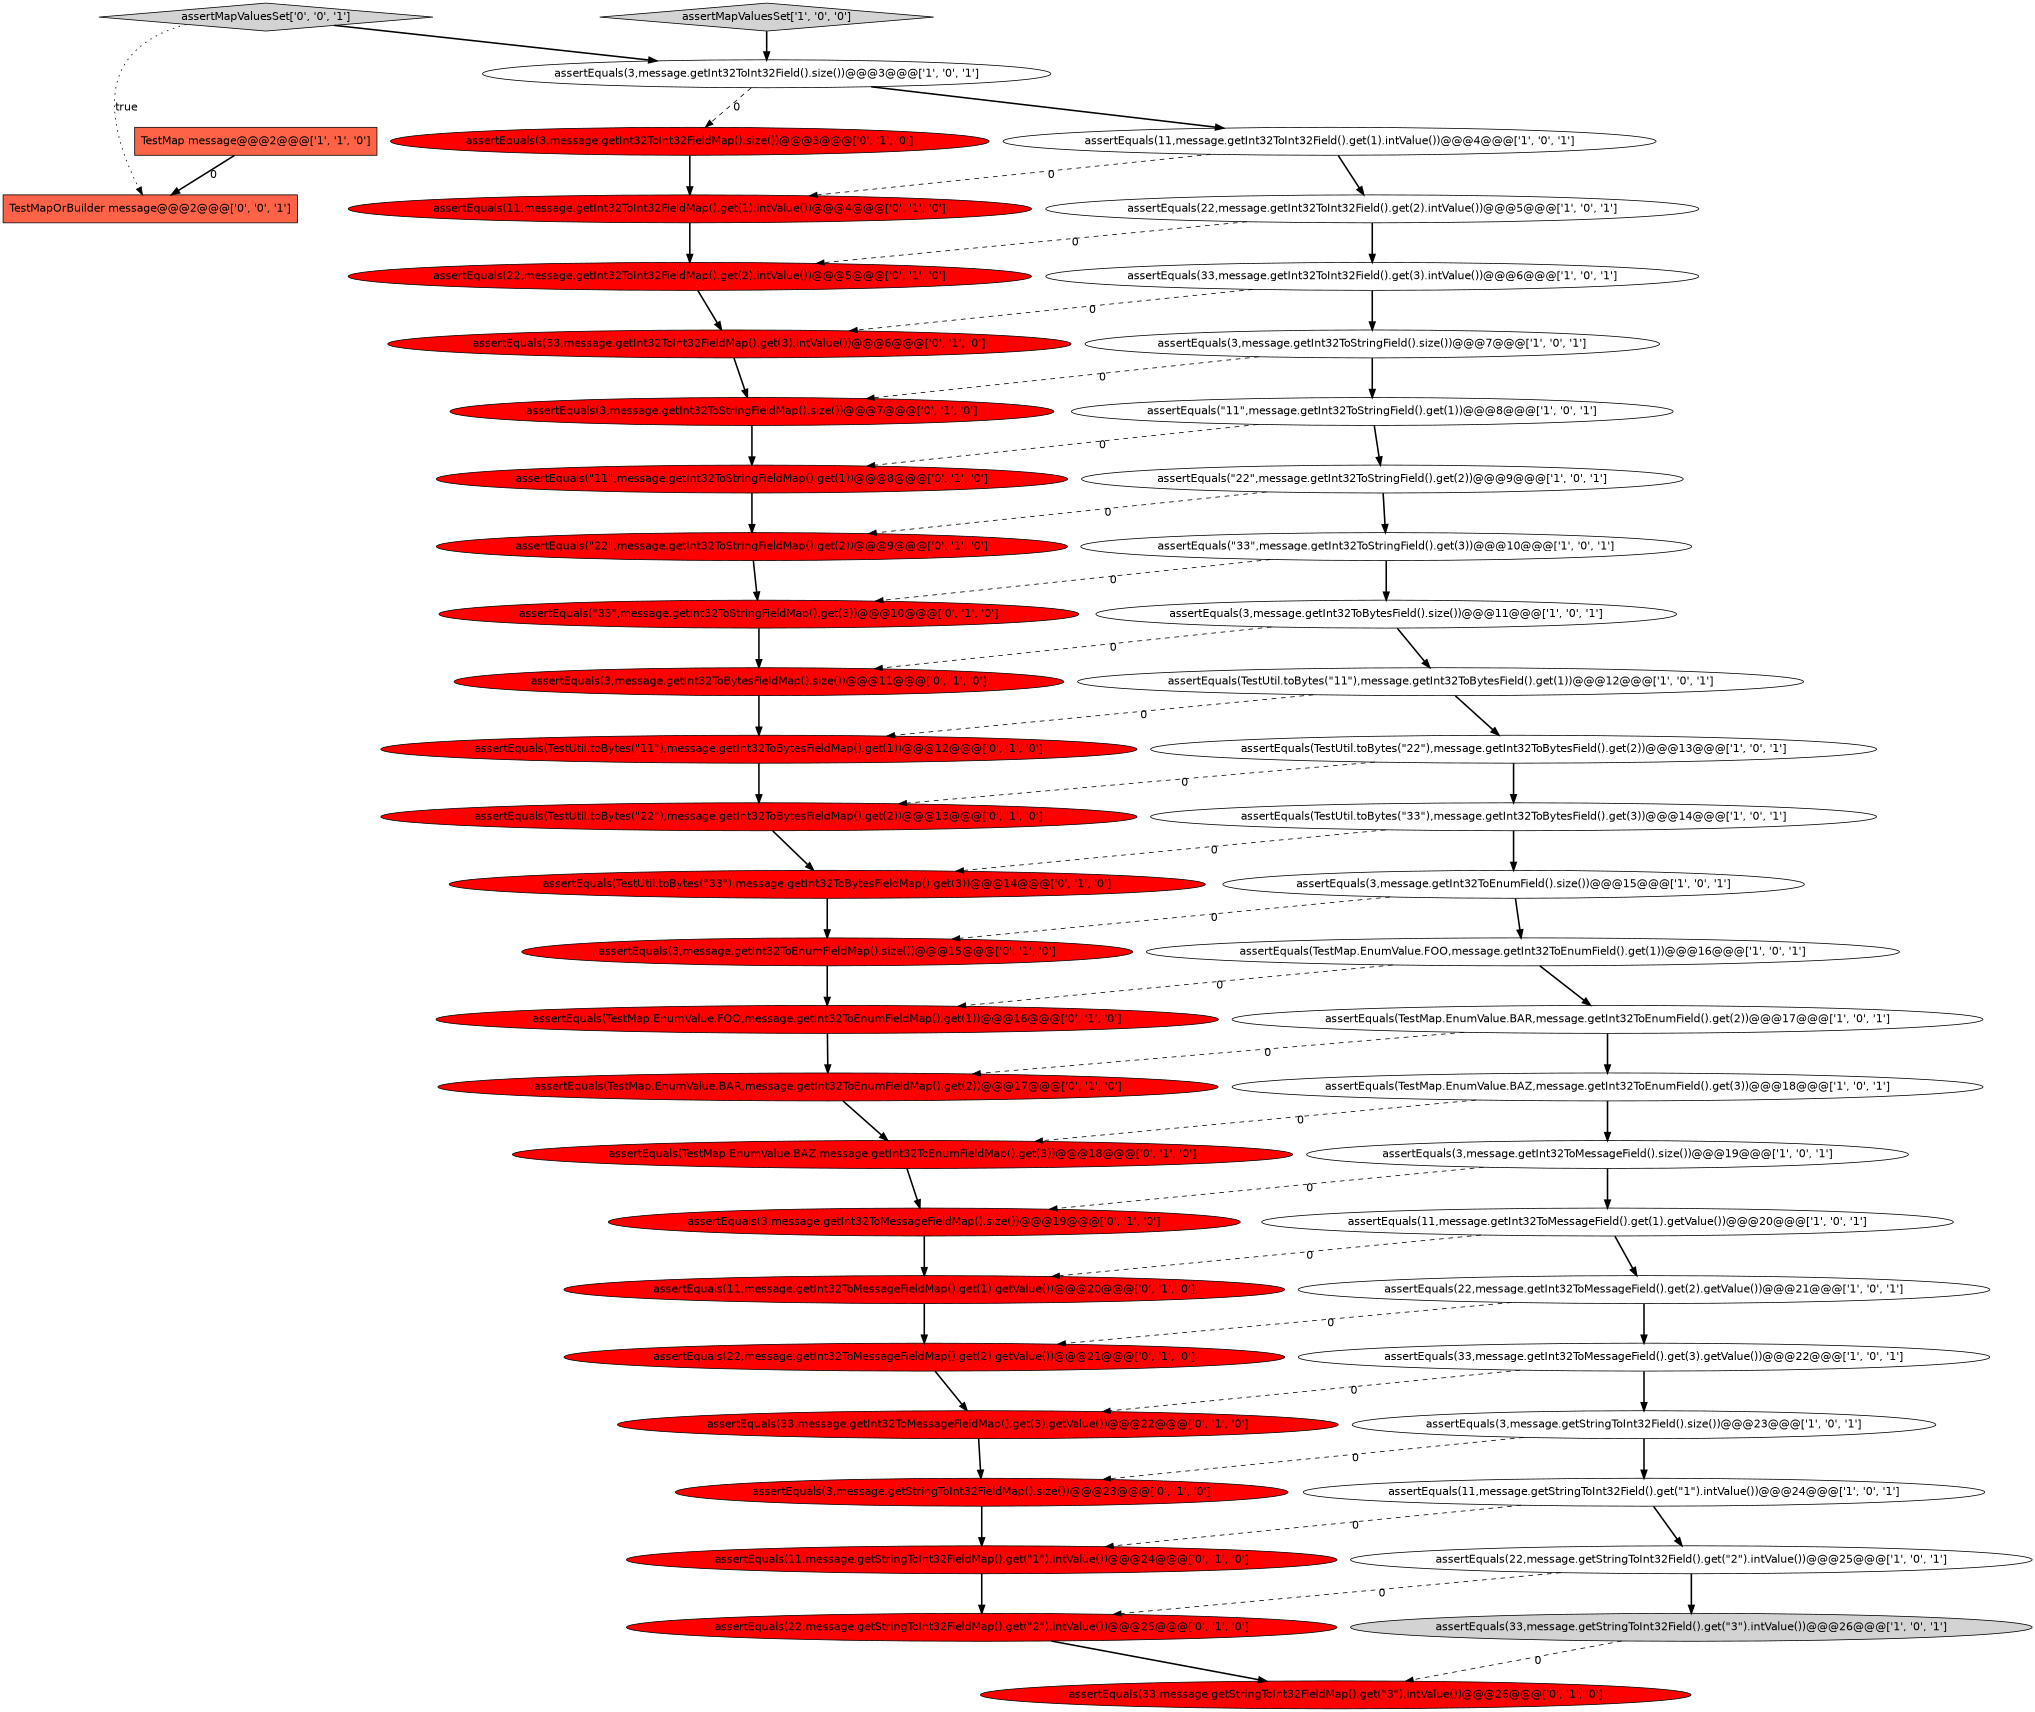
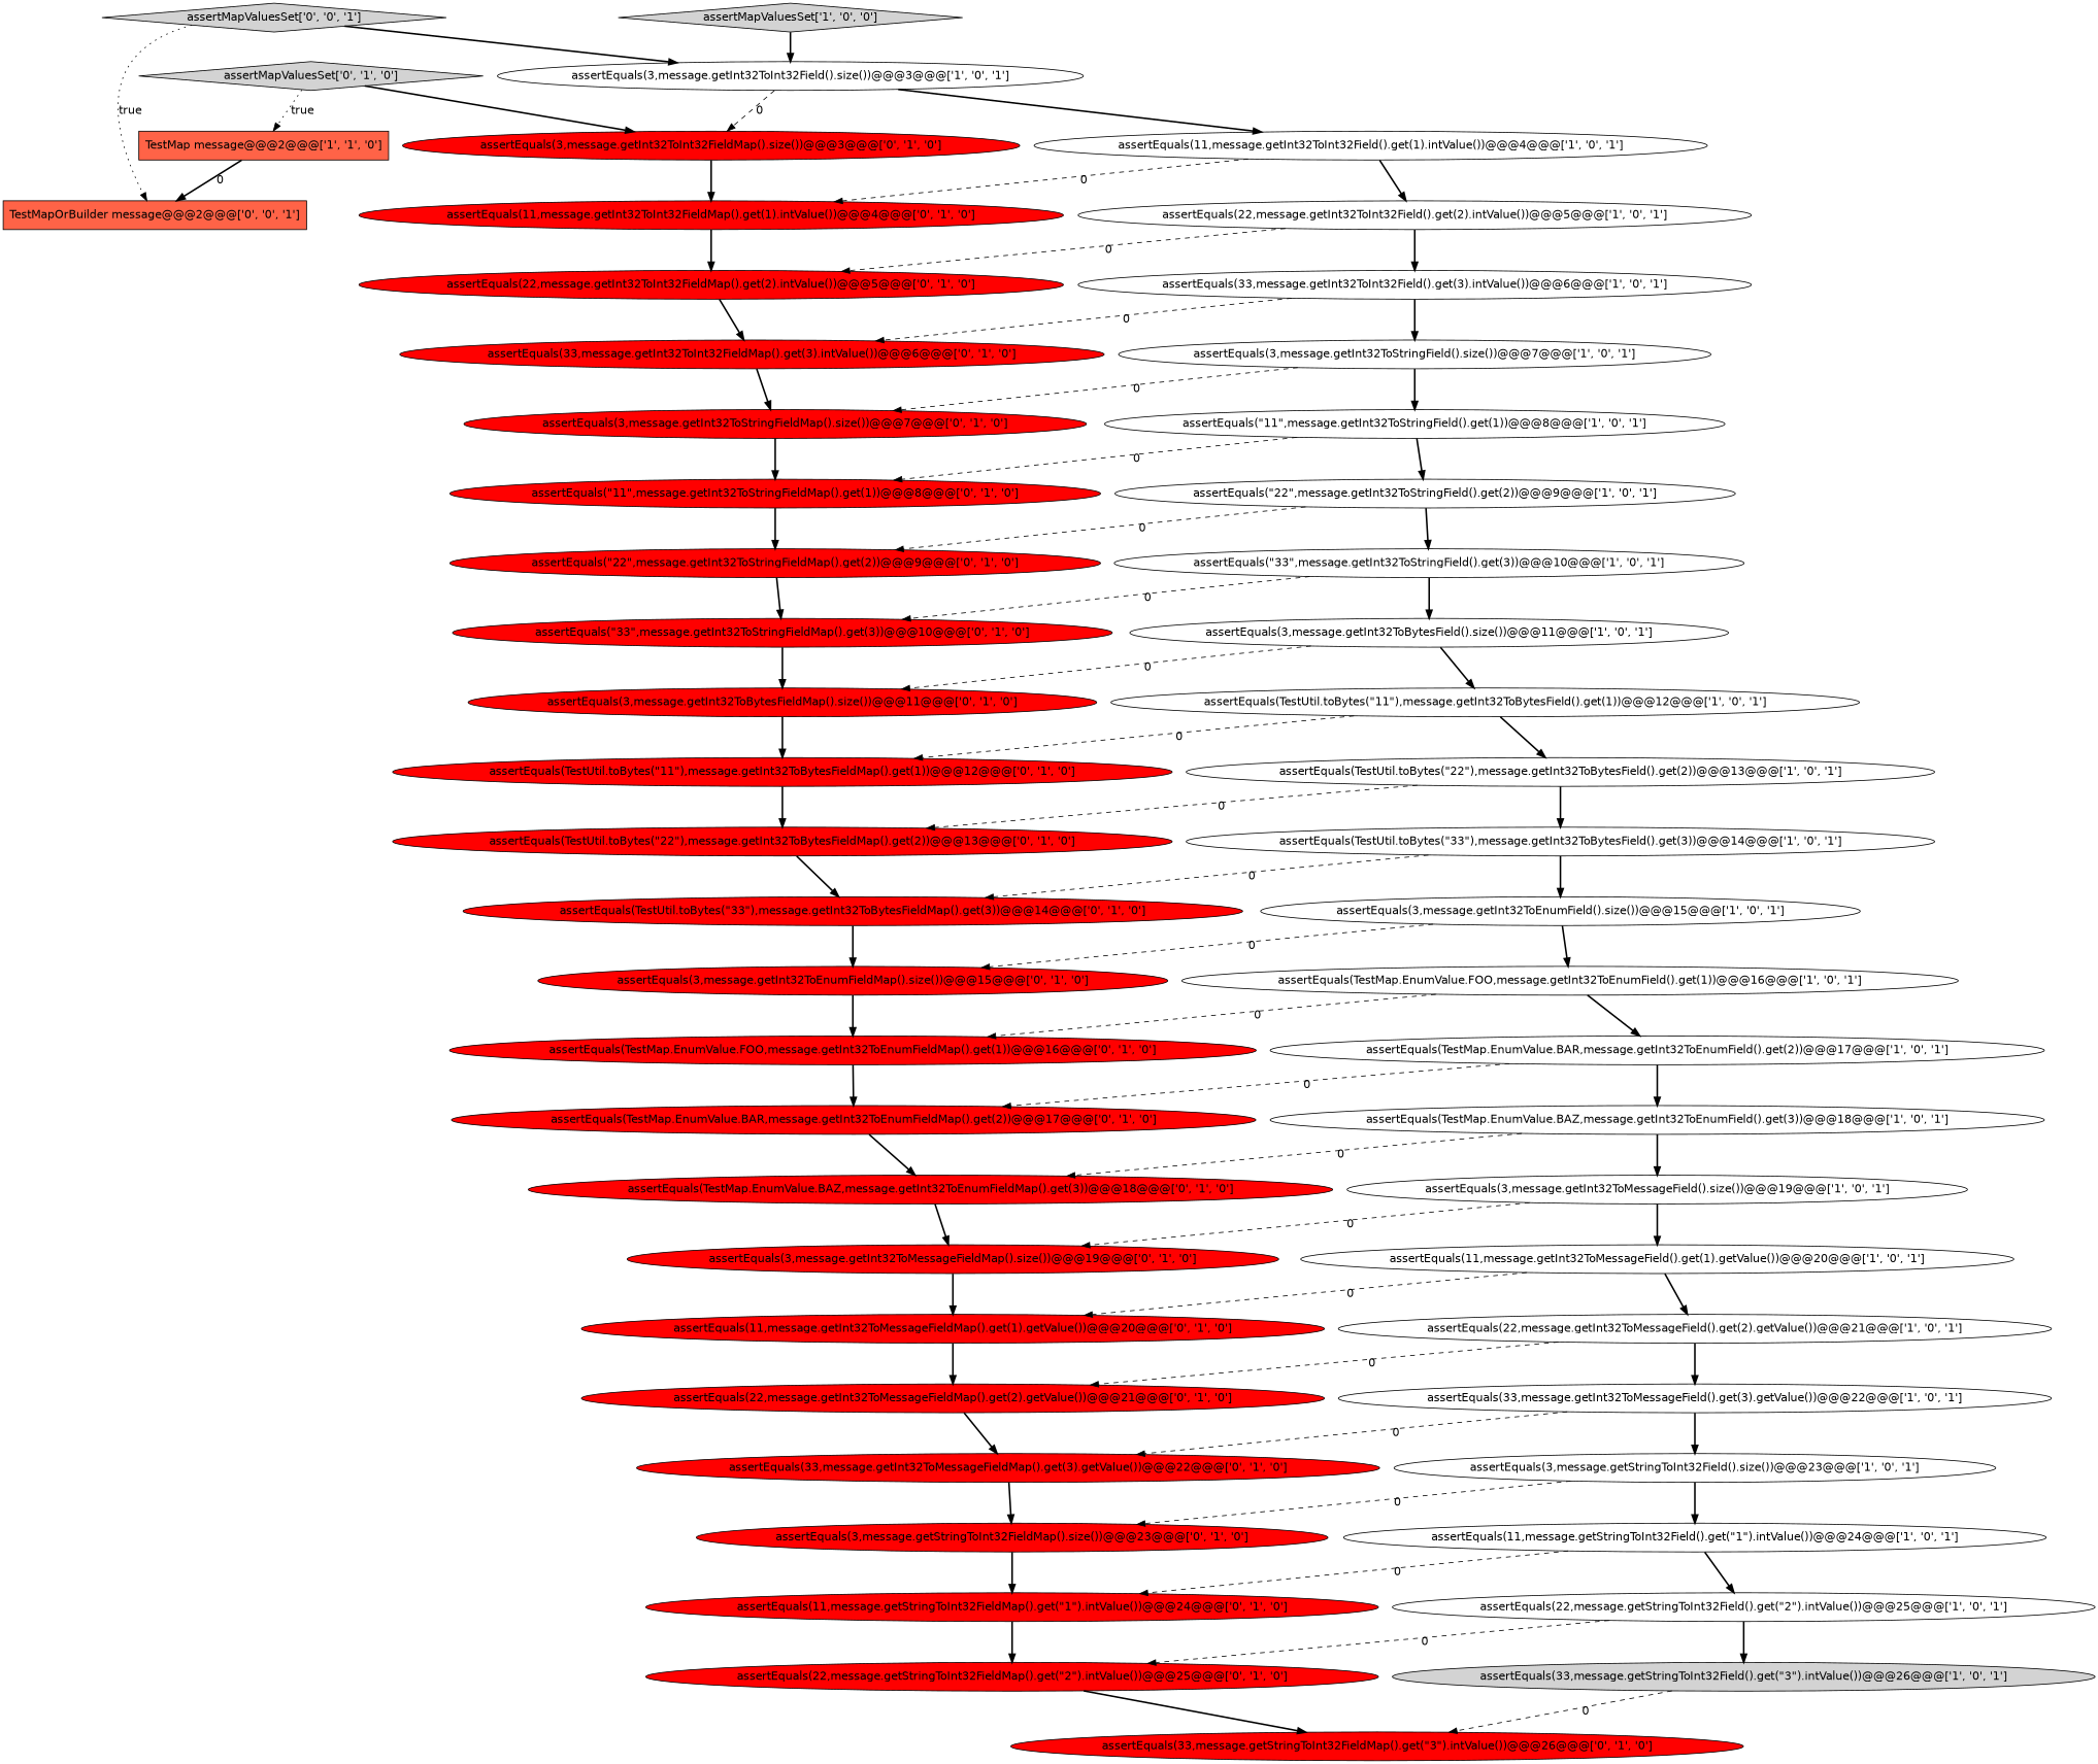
  digraph {
    fontname="DejaVu Sans"
    node [fillcolor=red fontname="DejaVu Sans" shape=ellipse style=filled]
    edge [fontname="DejaVu Sans" style=bold]
    n1 [fillcolor=white label="assertEquals(33,message.getInt32ToInt32Field().get(3).intValue())@@@6@@@['1', '0', '1']"]
    n2 [fillcolor=white label="assertEquals(3,message.getInt32ToStringField().size())@@@7@@@['1', '0', '1']"]
    n3 [label="assertEquals(33,message.getInt32ToInt32FieldMap().get(3).intValue())@@@6@@@['0', '1', '0']"]
    n4 [label="assertEquals(3,message.getInt32ToStringFieldMap().size())@@@7@@@['0', '1', '0']"]
    n5 [fillcolor=white label="assertEquals(\"11\",message.getInt32ToStringField().get(1))@@@8@@@['1', '0', '1']"]
    n6 [fillcolor=white label="assertEquals(3,message.getStringToInt32Field().size())@@@23@@@['1', '0', '1']"]
    n7 [fillcolor=white label="assertEquals(11,message.getStringToInt32Field().get(\"1\").intValue())@@@24@@@['1', '0', '1']"]
    n8 [label="assertEquals(3,message.getStringToInt32FieldMap().size())@@@23@@@['0', '1', '0']"]
    n9 [label="assertEquals(11,message.getStringToInt32FieldMap().get(\"1\").intValue())@@@24@@@['0', '1', '0']"]
    n10 [fillcolor=white label="assertEquals(22,message.getStringToInt32Field().get(\"2\").intValue())@@@25@@@['1', '0', '1']"]
    n11 [label="assertEquals(3,message.getInt32ToInt32FieldMap().size())@@@3@@@['0', '1', '0']"]
    n12 [label="assertEquals(11,message.getInt32ToInt32FieldMap().get(1).intValue())@@@4@@@['0', '1', '0']"]
    n13 [label="assertEquals(22,message.getInt32ToInt32FieldMap().get(2).intValue())@@@5@@@['0', '1', '0']"]
+   n14 [fillcolor=lightgray label="assertMapValuesSet['0', '1', '0']" shape=diamond]
    n15 [fillcolor=tomato label="TestMap message@@@2@@@['1', '1', '0']" shape=box]
    n16 [fillcolor=tomato label="TestMapOrBuilder message@@@2@@@['0', '0', '1']" shape=box]
    n17 [label="assertEquals(\"11\",message.getInt32ToStringFieldMap().get(1))@@@8@@@['0', '1', '0']"]
    n18 [label="assertEquals(\"22\",message.getInt32ToStringFieldMap().get(2))@@@9@@@['0', '1', '0']"]
    n19 [label="assertEquals(22,message.getStringToInt32FieldMap().get(\"2\").intValue())@@@25@@@['0', '1', '0']"]
    n20 [label="assertEquals(33,message.getStringToInt32FieldMap().get(\"3\").intValue())@@@26@@@['0', '1', '0']"]
    n21 [label="assertEquals(TestUtil.toBytes(\"22\"),message.getInt32ToBytesFieldMap().get(2))@@@13@@@['0', '1', '0']"]
    n22 [label="assertEquals(TestUtil.toBytes(\"33\"),message.getInt32ToBytesFieldMap().get(3))@@@14@@@['0', '1', '0']"]
    n23 [label="assertEquals(3,message.getInt32ToEnumFieldMap().size())@@@15@@@['0', '1', '0']"]
    n24 [fillcolor=lightgray label="assertEquals(33,message.getStringToInt32Field().get(\"3\").intValue())@@@26@@@['1', '0', '1']"]
    n25 [label="assertEquals(TestMap.EnumValue.FOO,message.getInt32ToEnumFieldMap().get(1))@@@16@@@['0', '1', '0']"]
    n26 [label="assertEquals(TestMap.EnumValue.BAR,message.getInt32ToEnumFieldMap().get(2))@@@17@@@['0', '1', '0']"]
    n27 [label="assertEquals(TestMap.EnumValue.BAZ,message.getInt32ToEnumFieldMap().get(3))@@@18@@@['0', '1', '0']"]
    n28 [fillcolor=white label="assertEquals(\"22\",message.getInt32ToStringField().get(2))@@@9@@@['1', '0', '1']"]
    n29 [fillcolor=white label="assertEquals(TestUtil.toBytes(\"33\"),message.getInt32ToBytesField().get(3))@@@14@@@['1', '0', '1']"]
    n30 [fillcolor=white label="assertEquals(3,message.getInt32ToEnumField().size())@@@15@@@['1', '0', '1']"]
    n31 [fillcolor=white label="assertEquals(TestMap.EnumValue.FOO,message.getInt32ToEnumField().get(1))@@@16@@@['1', '0', '1']"]
    n32 [label="assertEquals(TestUtil.toBytes(\"11\"),message.getInt32ToBytesFieldMap().get(1))@@@12@@@['0', '1', '0']"]
    n33 [fillcolor=white label="assertEquals(3,message.getInt32ToBytesField().size())@@@11@@@['1', '0', '1']"]
    n34 [fillcolor=white label="assertEquals(TestUtil.toBytes(\"11\"),message.getInt32ToBytesField().get(1))@@@12@@@['1', '0', '1']"]
    n35 [label="assertEquals(3,message.getInt32ToBytesFieldMap().size())@@@11@@@['0', '1', '0']"]
    n36 [fillcolor=white label="assertEquals(TestUtil.toBytes(\"22\"),message.getInt32ToBytesField().get(2))@@@13@@@['1', '0', '1']"]
    n37 [label="assertEquals(33,message.getInt32ToMessageFieldMap().get(3).getValue())@@@22@@@['0', '1', '0']"]
    n38 [fillcolor=lightgray label="assertMapValuesSet['0', '0', '1']" shape=diamond]
    n39 [fillcolor=white label="assertEquals(3,message.getInt32ToInt32Field().size())@@@3@@@['1', '0', '1']"]
    n40 [fillcolor=white label="assertEquals(11,message.getInt32ToInt32Field().get(1).intValue())@@@4@@@['1', '0', '1']"]
    n41 [fillcolor=white label="assertEquals(33,message.getInt32ToMessageField().get(3).getValue())@@@22@@@['1', '0', '1']"]
    n42 [label="assertEquals(3,message.getInt32ToMessageFieldMap().size())@@@19@@@['0', '1', '0']"]
    n43 [label="assertEquals(11,message.getInt32ToMessageFieldMap().get(1).getValue())@@@20@@@['0', '1', '0']"]
    n44 [fillcolor=white label="assertEquals(22,message.getInt32ToMessageField().get(2).getValue())@@@21@@@['1', '0', '1']"]
    n45 [label="assertEquals(22,message.getInt32ToMessageFieldMap().get(2).getValue())@@@21@@@['0', '1', '0']"]
    n46 [fillcolor=white label="assertEquals(TestMap.EnumValue.BAR,message.getInt32ToEnumField().get(2))@@@17@@@['1', '0', '1']"]
    n47 [fillcolor=white label="assertEquals(TestMap.EnumValue.BAZ,message.getInt32ToEnumField().get(3))@@@18@@@['1', '0', '1']"]
    n48 [fillcolor=white label="assertEquals(3,message.getInt32ToMessageField().size())@@@19@@@['1', '0', '1']"]
    n49 [fillcolor=white label="assertEquals(11,message.getInt32ToMessageField().get(1).getValue())@@@20@@@['1', '0', '1']"]
    n50 [fillcolor=white label="assertEquals(\"33\",message.getInt32ToStringField().get(3))@@@10@@@['1', '0', '1']"]
    n51 [fillcolor=white label="assertEquals(22,message.getInt32ToInt32Field().get(2).intValue())@@@5@@@['1', '0', '1']"]
    n52 [label="assertEquals(\"33\",message.getInt32ToStringFieldMap().get(3))@@@10@@@['0', '1', '0']"]
    n53 [fillcolor=lightgray label="assertMapValuesSet['1', '0', '0']" shape=diamond]
    n1 -> n2
    n1 -> n3 [label=0 style=dashed]
    n2 -> n4 [label=0 style=dashed]
    n2 -> n5
    n3 -> n4
    n4 -> n17
    n5 -> n17 [label=0 style=dashed]
    n5 -> n28
    n6 -> n7
    n6 -> n8 [label=0 style=dashed]
    n7 -> n9 [label=0 style=dashed]
    n7 -> n10
    n8 -> n9
    n9 -> n19
    n10 -> n19 [label=0 style=dashed]
    n10 -> n24
    n11 -> n12
    n12 -> n13
    n13 -> n3
+   n14 -> n11
+   n14 -> n15 [label=true style=dotted]
    n15 -> n16 [label=0]
    n17 -> n18
    n18 -> n52
    n19 -> n20
    n21 -> n22
    n22 -> n23
    n23 -> n25
    n24 -> n20 [label=0 style=dashed]
    n25 -> n26
    n26 -> n27
    n27 -> n42
    n28 -> n18 [label=0 style=dashed]
    n28 -> n50
    n29 -> n22 [label=0 style=dashed]
    n29 -> n30
    n30 -> n23 [label=0 style=dashed]
    n30 -> n31
    n31 -> n25 [label=0 style=dashed]
    n31 -> n46
    n32 -> n21
    n33 -> n34
    n33 -> n35 [label=0 style=dashed]
    n34 -> n32 [label=0 style=dashed]
    n34 -> n36
    n35 -> n32
    n36 -> n21 [label=0 style=dashed]
    n36 -> n29
    n37 -> n8
    n38 -> n16 [label=true style=dotted]
    n38 -> n39
    n39 -> n11 [label=0 style=dashed]
    n39 -> n40
    n40 -> n12 [label=0 style=dashed]
    n40 -> n51
    n41 -> n6
    n41 -> n37 [label=0 style=dashed]
    n42 -> n43
    n43 -> n45
    n44 -> n41
    n44 -> n45 [label=0 style=dashed]
    n45 -> n37
    n46 -> n26 [label=0 style=dashed]
    n46 -> n47
    n47 -> n27 [label=0 style=dashed]
    n47 -> n48
    n48 -> n42 [label=0 style=dashed]
    n48 -> n49
    n49 -> n43 [label=0 style=dashed]
    n49 -> n44
    n50 -> n33
    n50 -> n52 [label=0 style=dashed]
    n51 -> n1
    n51 -> n13 [label=0 style=dashed]
    n52 -> n35
    n53 -> n39
  }
